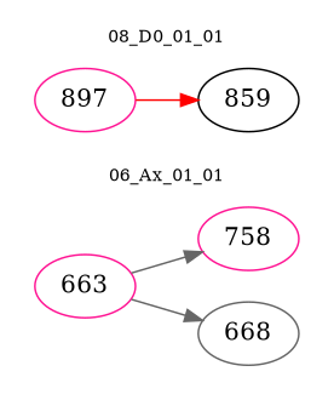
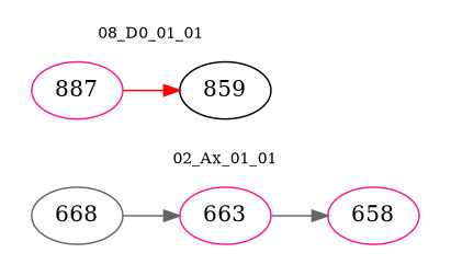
  digraph {
    rankdir=LR
    node [color=deeppink]
    edge [color=gray40]
    n1 [color=gray40 label=668]
    n2 [label=663]
-   n3 [label=758]
-   n4 [label=897]
+   n3 [label=658]
+   n4 [label=887]
    n5 [color=black label=859]
    subgraph cluster_1 {
      color=white
      fontsize=10
-     label="06_Ax_01_01"
+     label="02_Ax_01_01"
      n1
      n2
      n3
    }
    subgraph cluster_2 {
      color=white
      fontsize=10
      label="08_D0_01_01"
      n4
      n5
    }
-   n2 -> n1
+   n1 -> n2
    n2 -> n3
    n4 -> n5 [color=red]
  }
